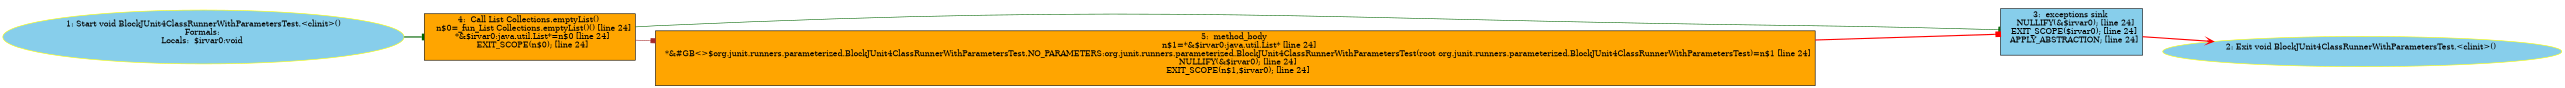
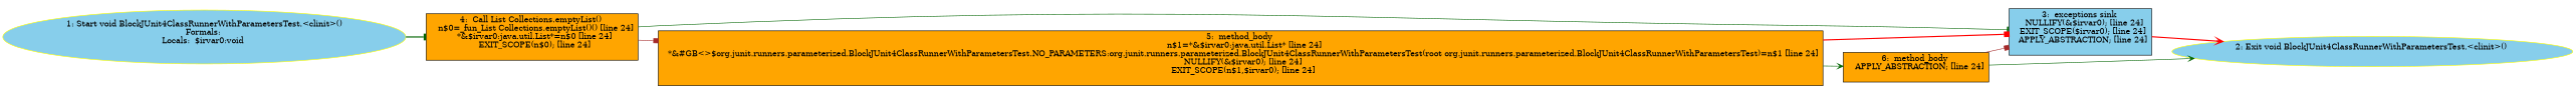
  digraph {
    rankdir=LR
    node [style=filled fillcolor=skyblue shape=box]
    edge [color=darkgreen style=solid arrowhead=box]
    n1 [color=yellow label="1: Start void BlockJUnit4ClassRunnerWithParametersTest.<clinit>()\nFormals: \nLocals:  $irvar0:void \n  " shape=""]
    n2 [label="4:  Call List Collections.emptyList() \n   n$0=_fun_List Collections.emptyList()() [line 24]\n  *&$irvar0:java.util.List*=n$0 [line 24]\n  EXIT_SCOPE(n$0); [line 24]\n " fillcolor=orange]
    n3 [label="3:  exceptions sink \n   NULLIFY(&$irvar0); [line 24]\n  EXIT_SCOPE($irvar0); [line 24]\n  APPLY_ABSTRACTION; [line 24]\n "]
    n4 [label="5:  method_body \n   n$1=*&$irvar0:java.util.List* [line 24]\n  *&#GB<>$org.junit.runners.parameterized.BlockJUnit4ClassRunnerWithParametersTest.NO_PARAMETERS:org.junit.runners.parameterized.BlockJUnit4ClassRunnerWithParametersTest(root org.junit.runners.parameterized.BlockJUnit4ClassRunnerWithParametersTest)=n$1 [line 24]\n  NULLIFY(&$irvar0); [line 24]\n  EXIT_SCOPE(n$1,$irvar0); [line 24]\n " fillcolor=orange]
    n5 [color=yellow label="2: Exit void BlockJUnit4ClassRunnerWithParametersTest.<clinit>() \n  " shape=""]
+   n6 [label="6:  method_body \n   APPLY_ABSTRACTION; [line 24]\n " fillcolor=orange]
    n1 -> n2 [style=bold arrowhead=tee]
    n2 -> n3 [arrowhead=tee]
    n2 -> n4 [color=brown]
    n3 -> n5 [color=red style=bold arrowhead=vee]
    n4 -> n3 [color=red style=bold]
+   n4 -> n6 [arrowhead=vee]
+   n6 -> n3 [color=brown]
+   n6 -> n5 [arrowhead=vee]
  }
